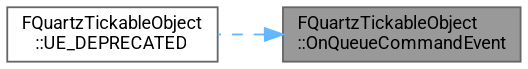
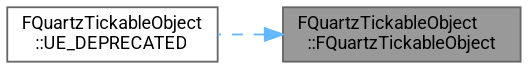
  digraph {
    rankdir=RL
    fontname=Roboto
    node [fontname=Roboto fontsize=10 shape=box style=filled]
-   n1 [color=gray40 fillcolor=grey60 fontcolor=black height=0.2 label="FQuartzTickableObject\l::OnQueueCommandEvent" width=0.4]
+   n1 [color=gray40 fillcolor=grey60 fontcolor=black height=0.2 label="FQuartzTickableObject\l::FQuartzTickableObject" width=0.4]
    n2 [color=grey40 fillcolor=white height=0.2 label="FQuartzTickableObject\l::UE_DEPRECATED" width=0.4]
    n1 -> n2 [color=steelblue1 dir=back fontname=Roboto fontsize=10 labelfontname=Helvetica labelfontsize=10 style=dashed]
  }
